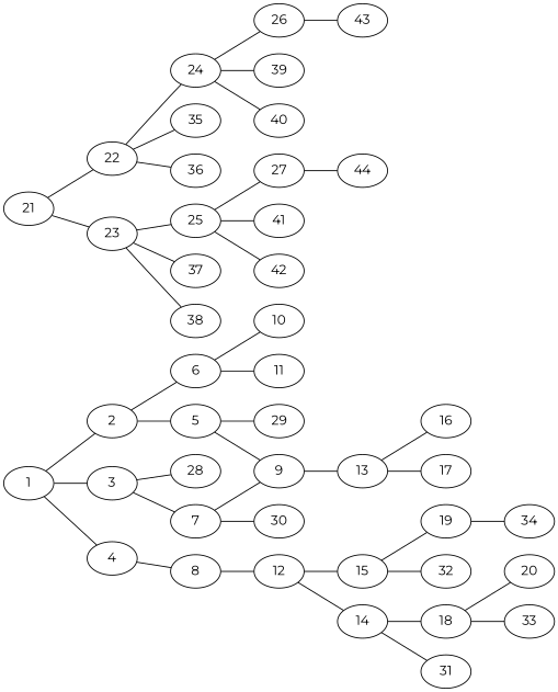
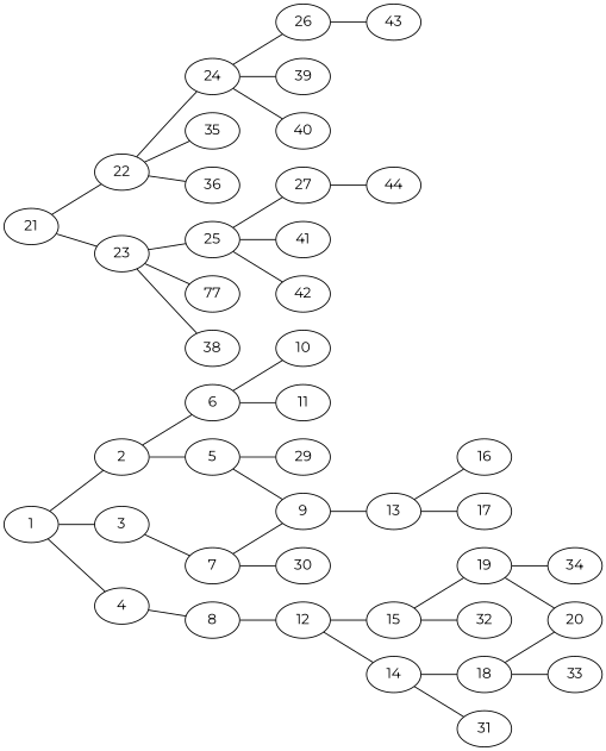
  graph {
    fontname=Montserrat
    rankdir=LR
    node [chem=H fontname=Montserrat]
    edge [fontname=Montserrat valence=1]
    1 [chem=C]
    2 [chem=C]
    3 [chem=C]
    4 [chem=N]
    5 [chem=C]
    6 [chem=N]
    7 [chem=C]
-   28
    8 [chem=N]
    9 [chem=C]
    29
    10 [chem=O]
    11 [chem=O]
    30
    12 [chem=C]
    13 [chem=N]
    14 [chem=C]
    15 [chem=C]
    16 [chem=O]
    17 [chem=O]
    18 [chem=C]
    31
    19 [chem=C]
    32
    20 [chem=C]
    33
    34
    21 [chem=N]
    22 [chem=C]
    23 [chem=C]
    24 [chem=C]
    35
    36
    25 [chem=C]
-   37
+   37 [label=77]
    38
    26 [chem=O]
    39
    40
    27 [chem=O]
    41
    42
    43
    44
    1 -- 2
    1 -- 3 [valence=2]
    1 -- 4
    2 -- 5 [valence=2]
    2 -- 6
    3 -- 7
-   3 -- 28
    4 -- 8 [valence=2]
    5 -- 9
    5 -- 29
    6 -- 10 [valence=2]
    6 -- 11
    7 -- 9 [valence=2]
    7 -- 30
    8 -- 12
    9 -- 13
    12 -- 14 [valence=2]
    12 -- 15
    13 -- 16 [valence=2]
    13 -- 17
    14 -- 18
    14 -- 31
    15 -- 19 [valence=2]
    15 -- 32
    18 -- 20 [valence=2]
    18 -- 33
+   19 -- 20
    19 -- 34
    21 -- 22
    21 -- 23
    22 -- 24
    22 -- 35
    22 -- 36
    23 -- 25
    23 -- 37
    23 -- 38
    24 -- 26
    24 -- 39
    24 -- 40
    25 -- 27
    25 -- 41
    25 -- 42
    26 -- 43
    27 -- 44
  }
